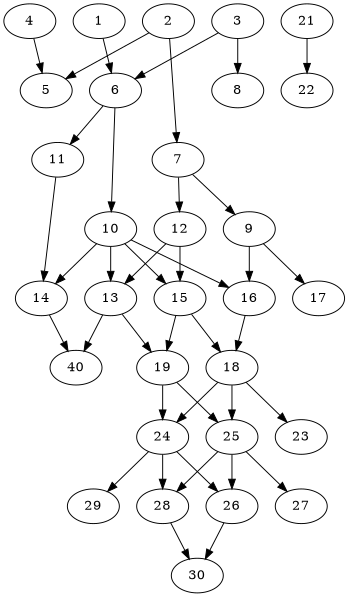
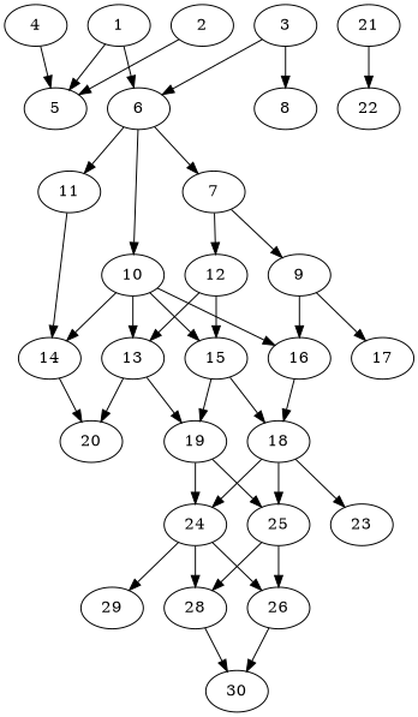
  digraph {
    node [alpha=0.01]
    1 [alpha=0.08 expect_size=18788352]
    5 [alpha=0.06 expect_size=29600768]
    6 [alpha=0.12 expect_size=45583360]
    10 [alpha=0.13 expect_size=38480896]
    11 [expect_size=19744768]
    13 [alpha=0.02 expect_size=47949824]
    16 [expect_size=50875392]
    14 [alpha=0.20 expect_size=10025984]
    15 [alpha=0.05 expect_size=36715520]
    2 [alpha=0.04 expect_size=24834048]
    7 [expect_size=32034816]
    9 [alpha=0.03 expect_size=38267904]
    12 [alpha=0.05 expect_size=38020096]
    17 [alpha=0.09 expect_size=32550912]
    3 [alpha=0.04 expect_size=5856256]
    8 [alpha=0.07 expect_size=16708608]
    4 [alpha=0.11 expect_size=51337216]
    19 [alpha=0.07 expect_size=50614272]
-   20 [alpha=0.07 expect_size=10354688 label=40]
+   20 [alpha=0.07 expect_size=10354688]
    18 [alpha=0.16 expect_size=35271680]
    24 [alpha=0.15 expect_size=13492224]
    25 [alpha=0.19 expect_size=12957696]
    23 [expect_size=7781376]
    21 [alpha=0.13 expect_size=40670208]
    22 [alpha=0.07 expect_size=43111424]
    26 [alpha=0.20 expect_size=24037376]
    28 [alpha=0.09 expect_size=48009216]
    29 [expect_size=38287360]
-   27 [alpha=0.12 expect_size=27448320]
    30 [alpha=0.06 expect_size=8602624]
+   1 -> 5
    1 -> 6
    6 -> 10
    6 -> 11
    10 -> 13
    10 -> 16
    10 -> 14
    10 -> 15
    11 -> 14
    13 -> 19
    13 -> 20
    16 -> 18
    14 -> 20
    15 -> 19
    15 -> 18
    2 -> 5
-   2 -> 7
+   6 -> 7
    7 -> 9
    7 -> 12
    9 -> 16
    9 -> 17
    12 -> 13
    12 -> 15
    3 -> 6
    3 -> 8
    4 -> 5
    19 -> 24
    19 -> 25
    18 -> 24
    18 -> 25
    18 -> 23
    24 -> 26
    24 -> 28
    24 -> 29
    25 -> 26
    25 -> 28
-   25 -> 27
    21 -> 22
    26 -> 30
    28 -> 30
  }
